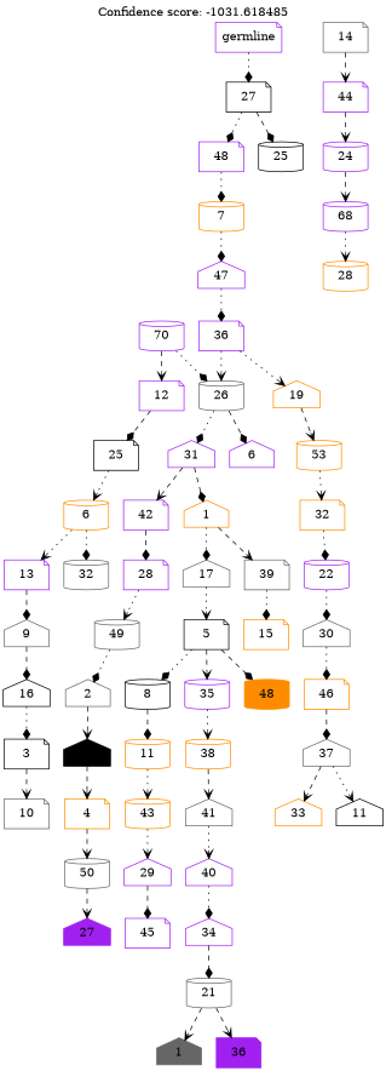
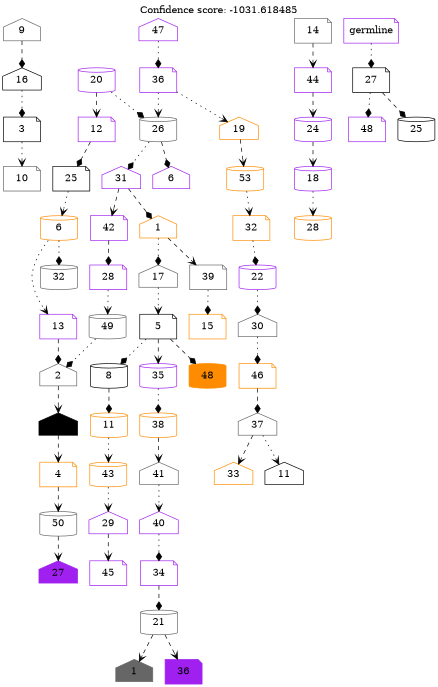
  digraph {
    label="Confidence score: -1031.618485"
    labelloc=t
    node [color=purple shape=note]
    edge [arrowhead=vee style=dotted]
    n1 [color=black label=3]
    n2 [color=gray40 label=10]
    n3 [color=black label=16 shape=house]
    n4 [color=gray40 label=9 shape=house]
    n5 [label=13]
    n6 [color=darkorange label=6 shape=cylinder]
    n7 [color=gray40 label=32 shape=cylinder]
    n8 [color=black label=25]
    n9 [label=12]
-   n10 [label=70 shape=cylinder]
+   n10 [label=20 shape=cylinder]
    n11 [color=gray40 label=26 shape=cylinder]
    n12 [color=gray40 label=50 shape=cylinder]
    n13 [label=27 shape=house style=filled]
    n14 [color=darkorange label=4]
    n15 [color=black label=31 shape=house style=filled]
    n16 [color=gray40 label=2 shape=house]
    n17 [color=gray40 label=49 shape=cylinder]
    n18 [label=28]
    n19 [label=42]
    n20 [label=29 shape=house]
    n21 [label=45]
    n22 [color=darkorange label=43 shape=cylinder]
    n23 [color=darkorange label=11 shape=cylinder]
    n24 [color=black label=8 shape=cylinder]
    n25 [color=gray40 label=21 shape=cylinder]
    n26 [color=gray40 label=1 shape=house style=filled]
    n27 [label=36 style=filled]
-   n28 [label=34 shape=house]
+   n28 [label=34]
    n29 [label=40 shape=house]
    n30 [color=gray40 label=41 shape=house]
    n31 [color=darkorange label=38 shape=cylinder]
    n32 [label=35 shape=cylinder]
    n33 [color=black label=5]
    n34 [color=darkorange label=48 shape=cylinder style=filled]
    n35 [color=gray40 label=17 shape=house]
    n36 [color=gray40 label=39]
    n37 [color=darkorange label=15]
    n38 [color=darkorange label=1 shape=house]
    n39 [label=31 shape=house]
    n40 [label=6 shape=house]
-   n41 [label=68 shape=cylinder]
+   n41 [label=18 shape=cylinder]
    n42 [color=darkorange label=28 shape=cylinder]
    n43 [label=24 shape=cylinder]
    n44 [label=44]
    n45 [color=gray40 label=14]
    n46 [color=darkorange label=33 shape=house]
    n47 [color=gray40 label=37 shape=house]
    n48 [color=black label=11 shape=house]
    n49 [color=darkorange label=46]
    n50 [color=gray40 label=30 shape=house]
    n51 [label=22 shape=cylinder]
    n52 [color=darkorange label=32]
    n53 [color=darkorange label=53 shape=cylinder]
    n54 [color=darkorange label=19 shape=house]
    n55 [label=36]
    n56 [label=47 shape=house]
-   n57 [color=darkorange label=7 shape=cylinder]
    n58 [label=48]
    n59 [color=black label=27]
    n60 [color=black label=25 shape=cylinder]
    n61 [label=germline]
-   n1 -> n2 [style=dashed]
+   n1 -> n2
    n3 -> n1 [arrowhead=diamond]
    n4 -> n3 [arrowhead=diamond style=dashed]
-   n5 -> n4 [arrowhead=diamond style=dashed]
+   n5 -> n16 [arrowhead=diamond style=dashed]
    n6 -> n5
    n6 -> n7 [arrowhead=diamond]
    n8 -> n6
    n9 -> n8 [arrowhead=diamond style=dashed]
    n10 -> n9 [style=dashed]
    n10 -> n11 [arrowhead=diamond]
    n11 -> n39 [arrowhead=diamond]
    n11 -> n40 [arrowhead=diamond style=dashed]
    n12 -> n13 [style=dashed]
    n14 -> n12 [style=dashed]
    n15 -> n14 [style=dashed]
    n16 -> n15 [style=dashed]
    n17 -> n16 [arrowhead=diamond]
    n18 -> n17
    n19 -> n18 [arrowhead=diamond style=dashed]
-   n20 -> n21 [arrowhead=diamond style=dashed]
+   n20 -> n21 [style=dashed]
    n22 -> n20
    n23 -> n22
    n24 -> n23 [arrowhead=diamond style=dashed]
    n25 -> n26 [style=dashed]
    n25 -> n27 [style=dashed]
    n28 -> n25 [arrowhead=diamond style=dashed]
    n29 -> n28 [arrowhead=diamond]
    n30 -> n29
    n31 -> n30 [style=dashed]
-   n32 -> n31
+   n32 -> n31 [arrowhead=diamond]
    n33 -> n24 [arrowhead=diamond]
    n33 -> n32 [style=dashed]
    n33 -> n34 [arrowhead=diamond style=dashed]
    n35 -> n33
    n36 -> n37 [arrowhead=diamond]
    n38 -> n35 [arrowhead=diamond]
    n38 -> n36 [style=dashed]
    n39 -> n19 [style=dashed]
    n39 -> n38 [arrowhead=diamond style=dashed]
    n41 -> n42
    n43 -> n41 [style=dashed]
    n44 -> n43 [style=dashed]
    n45 -> n44 [style=dashed]
    n47 -> n46 [style=dashed]
    n47 -> n48
    n49 -> n47 [arrowhead=diamond style=dashed]
    n50 -> n49 [arrowhead=diamond]
    n51 -> n50 [arrowhead=diamond]
    n52 -> n51 [arrowhead=diamond]
    n53 -> n52
    n54 -> n53 [style=dashed]
    n55 -> n11
    n55 -> n54
    n56 -> n55 [arrowhead=diamond]
-   n57 -> n56 [arrowhead=diamond]
-   n58 -> n57 [arrowhead=diamond]
    n59 -> n58 [arrowhead=diamond]
    n59 -> n60 [arrowhead=diamond style=dashed]
    n61 -> n59 [arrowhead=diamond]
  }
